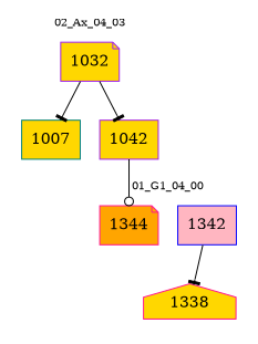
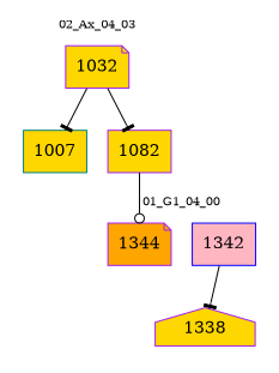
  digraph {
    node [color=purple fillcolor=gold shape=box style=filled]
    edge [arrowhead=tee color=black]
    n1 [label=1032 shape=note]
    n2 [color=teal label=1007]
-   n3 [label=1042]
+   n3 [label=1082]
    n4 [color=blue fillcolor=lightpink label=1342]
-   n5 [color=deeppink label=1338 shape=house]
-   n6 [color=deeppink fillcolor=orange label=1344 shape=note]
+   n5 [label=1338 shape=house]
+   n6 [fillcolor=orange label=1344 shape=note]
    subgraph cluster_1 {
      color=white
      fontsize=10
      label="02_Ax_04_03"
      n1
      n2
      n3
    }
    subgraph cluster_2 {
      color=white
      fontsize=10
      label="01_G1_04_00"
      n4
      n5
      n6
    }
    n1 -> n2
    n1 -> n3
    n3 -> n6 [arrowhead=odot]
    n4 -> n5
  }
